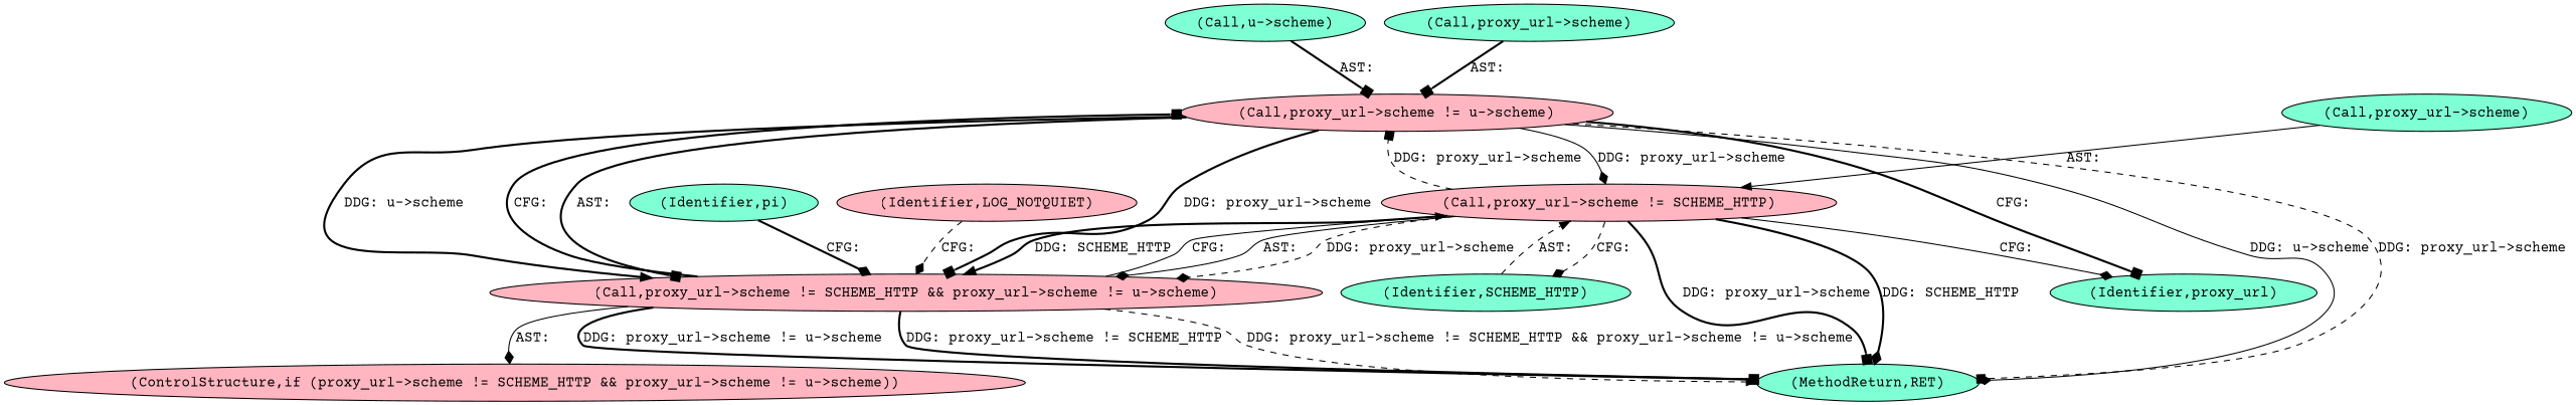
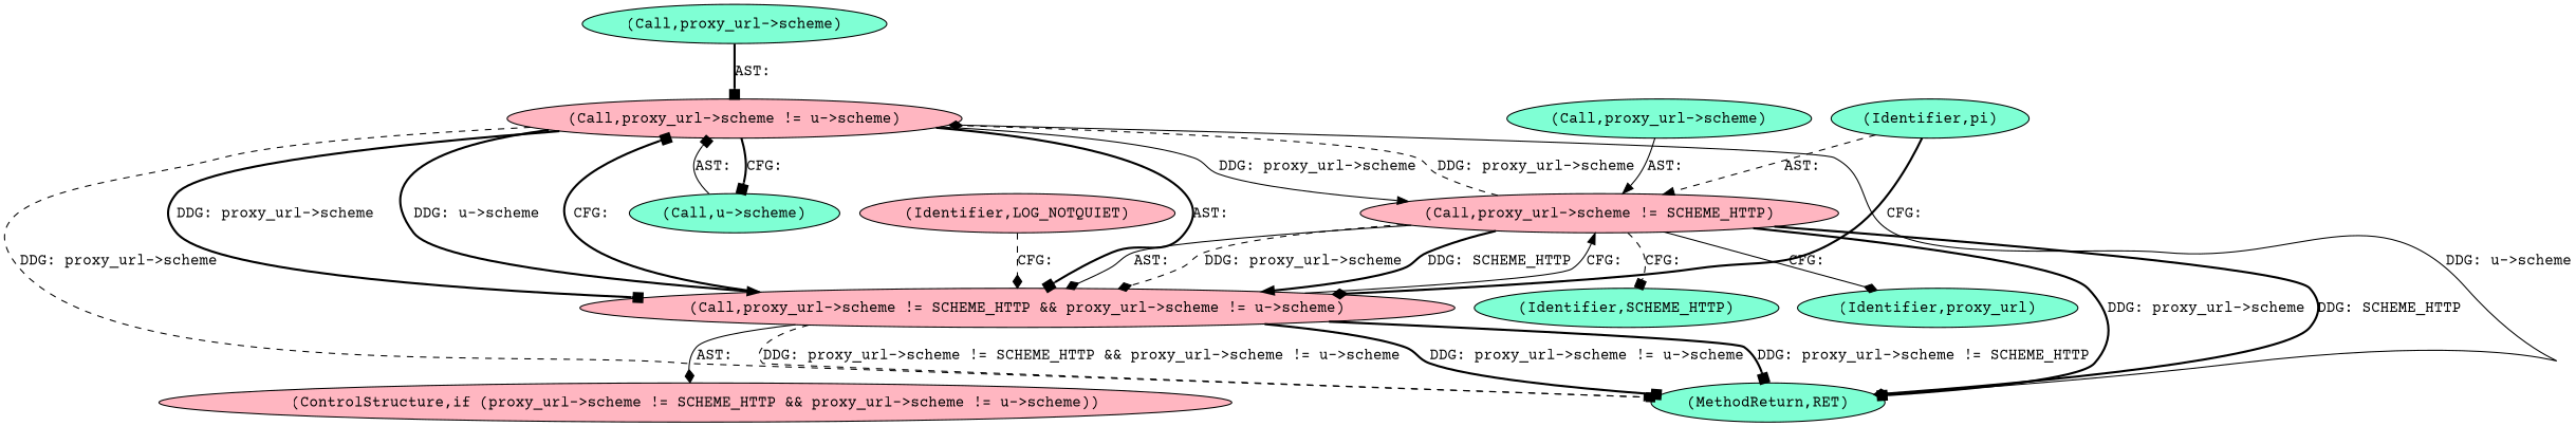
  digraph {
    fontname="Courier Prime"
    node [fillcolor=aquamarine fontname="Courier Prime" style=filled]
    edge [arrowhead=box fontname="Courier Prime" style=bold]
    n1 [fillcolor=lightpink label="(Call,proxy_url->scheme != u->scheme)"]
    n2 [fillcolor=lightpink label="(Call,proxy_url->scheme != SCHEME_HTTP)"]
    n3 [fillcolor=lightpink label="(Call,proxy_url->scheme != SCHEME_HTTP && proxy_url->scheme != u->scheme)"]
    n4 [label="(MethodReturn,RET)"]
    n5 [label="(Call,u->scheme)"]
    n6 [label="(Identifier,SCHEME_HTTP)"]
    n7 [label="(Identifier,proxy_url)"]
    n8 [fillcolor=lightpink label="(ControlStructure,if (proxy_url->scheme != SCHEME_HTTP && proxy_url->scheme != u->scheme))"]
    n9 [label="(Call,proxy_url->scheme)"]
    n10 [label="(Identifier,pi)"]
    n11 [fillcolor=lightpink label="(Identifier,LOG_NOTQUIET)"]
    n12 [label="(Call,proxy_url->scheme)"]
-   n1 -> n2 [arrowhead=diamond label="DDG: proxy_url->scheme" style=solid]
+   n1 -> n2 [arrowhead=normal label="DDG: proxy_url->scheme" style=solid]
    n1 -> n3 [label="AST: "]
    n1 -> n3 [label="DDG: proxy_url->scheme"]
    n1 -> n3 [arrowhead=normal label="DDG: u->scheme"]
    n1 -> n4 [arrowhead=diamond label="DDG: u->scheme" style=solid]
    n1 -> n4 [label="DDG: proxy_url->scheme" style=dashed]
-   n1 -> n7 [label="CFG: "]
-   n2 -> n1 [label="DDG: proxy_url->scheme" style=dashed]
+   n1 -> n5 [label="CFG: "]
+   n2 -> n1 [arrowhead=diamond label="DDG: proxy_url->scheme" style=dashed]
    n2 -> n3 [arrowhead=diamond label="AST: " style=solid]
    n2 -> n3 [arrowhead=diamond label="DDG: proxy_url->scheme" style=dashed]
    n2 -> n3 [arrowhead=normal label="DDG: SCHEME_HTTP"]
    n2 -> n4 [label="DDG: proxy_url->scheme"]
    n2 -> n4 [arrowhead=diamond label="DDG: SCHEME_HTTP"]
-   n2 -> n6 [arrowhead=diamond label="CFG: " style=dashed]
+   n2 -> n6 [label="CFG: " style=dashed]
    n2 -> n7 [arrowhead=diamond label="CFG: " style=solid]
    n3 -> n1 [label="CFG: "]
    n3 -> n2 [arrowhead=normal label="CFG: " style=solid]
    n3 -> n4 [label="DDG: proxy_url->scheme != u->scheme"]
    n3 -> n4 [label="DDG: proxy_url->scheme != SCHEME_HTTP"]
    n3 -> n4 [arrowhead=normal label="DDG: proxy_url->scheme != SCHEME_HTTP && proxy_url->scheme != u->scheme" style=dashed]
    n3 -> n8 [arrowhead=diamond label="AST: " style=solid]
-   n5 -> n1 [label="AST: "]
-   n6 -> n2 [arrowhead=normal label="AST: " style=dashed]
+   n5 -> n1 [label="AST: " style=solid]
+   n10 -> n2 [arrowhead=normal label="AST: " style=dashed]
    n9 -> n1 [label="AST: "]
    n10 -> n3 [arrowhead=diamond label="CFG: "]
    n11 -> n3 [arrowhead=diamond label="CFG: " style=dashed]
    n12 -> n2 [arrowhead=normal label="AST: " style=solid]
  }
